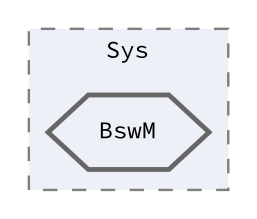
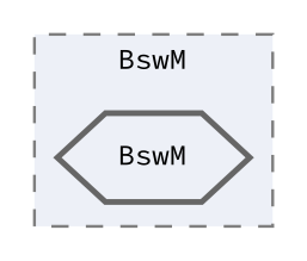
  digraph {
    compound=true
    rankdir=LR
    fontname="Source Code Pro"
    n1 [color=gray40 fillcolor="#edf0f7" fontname="Source Code Pro" fontsize=10 height=0.2 label=BswM shape=hexagon style="filled,bold" width=0.4]
    subgraph cluster_1 {
      bgcolor="#edf0f7"
      fontsize=10
-     label=Sys
+     label=BswM
      pencolor=grey50
      style="filled,dashed"
      n1
    }
  }
